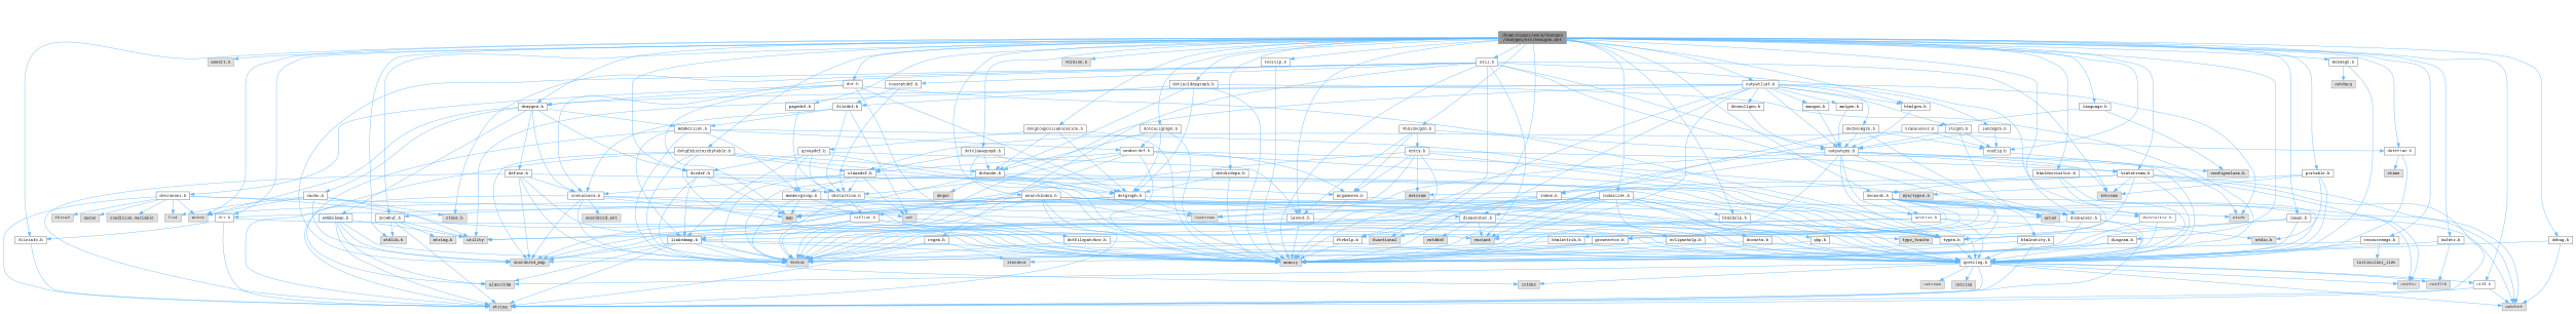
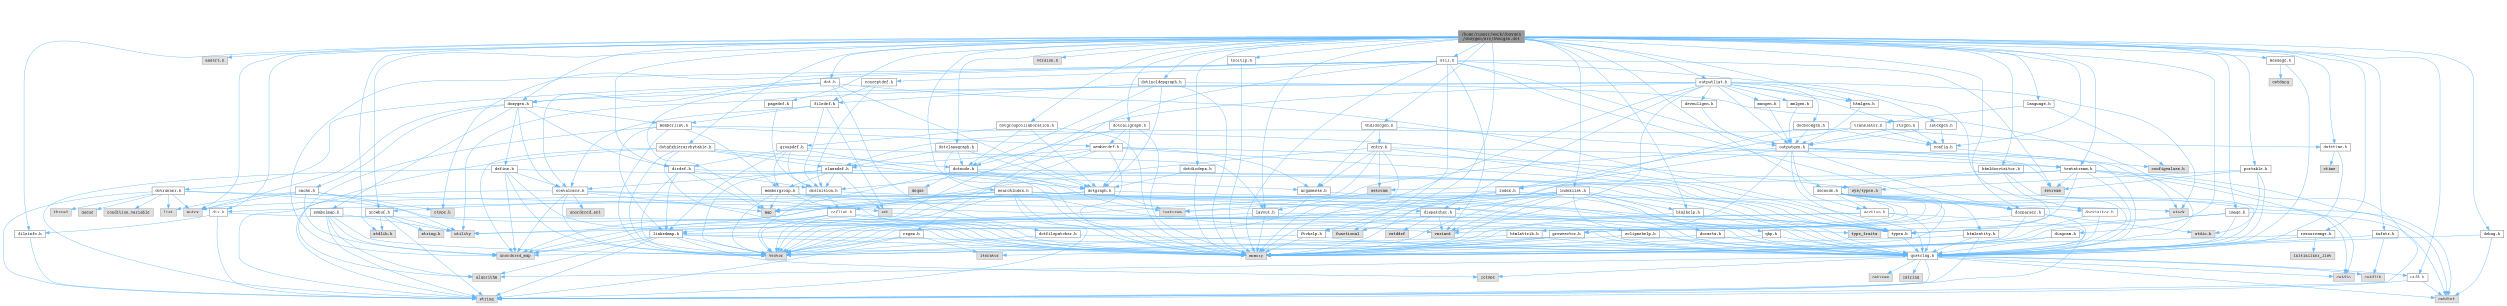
  digraph {
    fontname="Courier Prime"
    node [color=grey40 fillcolor=white fontname="Courier Prime" fontsize=10 shape=box style=filled]
    edge [color=steelblue1 fontname="Courier Prime" fontsize=10 labelfontname=Helvetica labelfontsize=10 style=solid]
    n1 [color=gray40 fillcolor=grey60 fontcolor=black height=0.2 label="/home/runner/work/doxygen\l/doxygen/src/htmlgen.dot" width=0.4]
    n2 [color=grey60 fillcolor="#E0E0E0" height=0.2 label="stdlib.h" width=0.4]
    n3 [color=grey60 fillcolor="#E0E0E0" height=0.2 label="assert.h" width=0.4]
    n4 [color=grey60 fillcolor="#E0E0E0" height=0.2 label=mutex width=0.4]
    n5 [height=0.2 label="message.h" width=0.4]
    n6 [height=0.2 label="utf8.h" width=0.4]
    n7 [height=0.2 label="htmlgen.h" width=0.4]
    n8 [height=0.2 label="textstream.h" width=0.4]
    n9 [height=0.2 label="docparser.h" width=0.4]
    n10 [height=0.2 label="config.h" width=0.4]
    n11 [height=0.2 label="util.h" width=0.4]
    n12 [height=0.2 label="doxygen.h" width=0.4]
    n13 [height=0.2 label="dirdef.h" width=0.4]
    n14 [height=0.2 label="diagram.h" width=0.4]
    n15 [color=grey60 fillcolor="#E0E0E0" height=0.2 label="version.h" width=0.4]
    n16 [height=0.2 label="dot.h" width=0.4]
    n17 [height=0.2 label="dir.h" width=0.4]
    n18 [height=0.2 label="fileinfo.h" width=0.4]
    n19 [height=0.2 label="dotcallgraph.h" width=0.4]
    n20 [height=0.2 label="dotclassgraph.h" width=0.4]
    n21 [height=0.2 label="dotdirdeps.h" width=0.4]
    n22 [height=0.2 label="dotgfxhierarchytable.h" width=0.4]
    n23 [height=0.2 label="dotgroupcollaboration.h" width=0.4]
    n24 [height=0.2 label="layout.h" width=0.4]
    n25 [height=0.2 label="dotincldepgraph.h" width=0.4]
    n26 [height=0.2 label="language.h" width=0.4]
    n27 [height=0.2 label="datetime.h" width=0.4]
    n28 [height=0.2 label="htmlhelp.h" width=0.4]
    n29 [height=0.2 label="docnode.h" width=0.4]
    n30 [height=0.2 label="htmldocvisitor.h" width=0.4]
    n31 [height=0.2 label="searchindex.h" width=0.4]
    n32 [height=0.2 label="growbuf.h" width=0.4]
    n33 [height=0.2 label="pagedef.h" width=0.4]
    n34 [height=0.2 label="debug.h" width=0.4]
    n35 [height=0.2 label="vhdldocgen.h" width=0.4]
    n36 [height=0.2 label="image.h" width=0.4]
    n37 [height=0.2 label="ftvhelp.h" width=0.4]
    n38 [height=0.2 label="bufstr.h" width=0.4]
    n39 [height=0.2 label="resourcemgr.h" width=0.4]
    n40 [height=0.2 label="tooltip.h" width=0.4]
    n41 [height=0.2 label="indexlist.h" width=0.4]
    n42 [height=0.2 label="portable.h" width=0.4]
    n43 [height=0.2 label="outputlist.h" width=0.4]
    n44 [color=grey60 fillcolor="#E0E0E0" height=0.2 label=cstdarg width=0.4]
    n45 [height=0.2 label="qcstring.h" width=0.4]
    n46 [color=grey60 fillcolor="#E0E0E0" height=0.2 label=string width=0.4]
    n47 [color=grey60 fillcolor="#E0E0E0" height=0.2 label=cstdint width=0.4]
    n48 [height=0.2 label="outputgen.h" width=0.4]
    n49 [color=grey60 fillcolor="#E0E0E0" height=0.2 label=cstdio width=0.4]
    n50 [color=grey60 fillcolor="#E0E0E0" height=0.2 label=iostream width=0.4]
    n51 [color=grey60 fillcolor="#E0E0E0" height=0.2 label=fstream width=0.4]
    n52 [color=grey60 fillcolor="#E0E0E0" height=0.2 label=sstream width=0.4]
    n53 [color=grey60 fillcolor="#E0E0E0" height=0.2 label=type_traits width=0.4]
    n54 [color=grey60 fillcolor="#E0E0E0" height=0.2 label=memory width=0.4]
    n55 [color=grey60 fillcolor="#E0E0E0" height=0.2 label="stdio.h" width=0.4]
    n56 [height=0.2 label="growvector.h" width=0.4]
    n57 [color=grey60 fillcolor="#E0E0E0" height=0.2 label="configvalues.h" width=0.4]
    n58 [height=0.2 label="types.h" width=0.4]
    n59 [color=grey60 fillcolor="#E0E0E0" height=0.2 label=unordered_map width=0.4]
    n60 [color=grey60 fillcolor="#E0E0E0" height=0.2 label=functional width=0.4]
    n61 [color=grey60 fillcolor="#E0E0E0" height=0.2 label=variant width=0.4]
    n62 [color=grey60 fillcolor="#E0E0E0" height=0.2 label="ctype.h" width=0.4]
    n63 [height=0.2 label="containers.h" width=0.4]
    n64 [height=0.2 label="regex.h" width=0.4]
    n65 [height=0.2 label="conceptdef.h" width=0.4]
    n66 [height=0.2 label="memberlist.h" width=0.4]
    n67 [height=0.2 label="define.h" width=0.4]
    n68 [height=0.2 label="cache.h" width=0.4]
    n69 [height=0.2 label="symbolmap.h" width=0.4]
    n70 [color=grey60 fillcolor="#E0E0E0" height=0.2 label=vector width=0.4]
    n71 [color=grey60 fillcolor="#E0E0E0" height=0.2 label=map width=0.4]
    n72 [height=0.2 label="linkedmap.h" width=0.4]
    n73 [height=0.2 label="definition.h" width=0.4]
    n74 [height=0.2 label="dotgraph.h" width=0.4]
    n75 [height=0.2 label="dotfilepatcher.h" width=0.4]
    n76 [height=0.2 label="dotrunner.h" width=0.4]
    n77 [height=0.2 label="memberdef.h" width=0.4]
    n78 [height=0.2 label="dotnode.h" width=0.4]
    n79 [height=0.2 label="classdef.h" width=0.4]
    n80 [height=0.2 label="groupdef.h" width=0.4]
    n81 [height=0.2 label="filedef.h" width=0.4]
    n82 [height=0.2 label="translator.h" width=0.4]
    n83 [color=grey60 fillcolor="#E0E0E0" height=0.2 label=ctime width=0.4]
    n84 [height=0.2 label="section.h" width=0.4]
    n85 [height=0.2 label="docvisitor.h" width=0.4]
    n86 [height=0.2 label="htmlattrib.h" width=0.4]
    n87 [height=0.2 label="htmlentity.h" width=0.4]
-   n88 [color=grey60 fillcolor="#E0E0E0" height=0.2 label=array width=0.4]
    n89 [height=0.2 label="dispatcher.h" width=0.4]
    n90 [color=grey60 fillcolor="#E0E0E0" height=0.2 label=utility width=0.4]
    n91 [color=grey60 fillcolor="#E0E0E0" height=0.2 label="string.h" width=0.4]
    n92 [height=0.2 label="arguments.h" width=0.4]
    n93 [height=0.2 label="entry.h" width=0.4]
    n94 [color=grey60 fillcolor="#E0E0E0" height=0.2 label=cstdlib width=0.4]
    n95 [color=grey60 fillcolor="#E0E0E0" height=0.2 label=initializer_list width=0.4]
    n96 [height=0.2 label="docsets.h" width=0.4]
    n97 [height=0.2 label="eclipsehelp.h" width=0.4]
    n98 [height=0.2 label="qhp.h" width=0.4]
    n99 [color=grey60 fillcolor="#E0E0E0" height=0.2 label="sys/types.h" width=0.4]
    n100 [color=grey60 fillcolor="#E0E0E0" height=0.2 label=stack width=0.4]
    n101 [height=0.2 label="latexgen.h" width=0.4]
    n102 [height=0.2 label="rtfgen.h" width=0.4]
    n103 [height=0.2 label="mangen.h" width=0.4]
    n104 [height=0.2 label="docbookgen.h" width=0.4]
    n105 [height=0.2 label="xmlgen.h" width=0.4]
    n106 [height=0.2 label="devnullgen.h" width=0.4]
    n107 [color=grey60 fillcolor="#E0E0E0" height=0.2 label=algorithm width=0.4]
    n108 [color=grey60 fillcolor="#E0E0E0" height=0.2 label=cctype width=0.4]
    n109 [color=grey60 fillcolor="#E0E0E0" height=0.2 label=cstring width=0.4]
    n110 [color=grey60 fillcolor="#E0E0E0" height=0.2 label=ostream width=0.4]
    n111 [height=0.2 label="index.h" width=0.4]
    n112 [color=grey60 fillcolor="#E0E0E0" height=0.2 label=iterator width=0.4]
    n113 [color=grey60 fillcolor="#E0E0E0" height=0.2 label=set width=0.4]
    n114 [color=grey60 fillcolor="#E0E0E0" height=0.2 label=unordered_set width=0.4]
    n115 [height=0.2 label="reflist.h" width=0.4]
    n116 [height=0.2 label="membergroup.h" width=0.4]
    n117 [color=grey60 fillcolor="#E0E0E0" height=0.2 label=list width=0.4]
    n118 [color=grey60 fillcolor="#E0E0E0" height=0.2 label=thread width=0.4]
    n119 [color=grey60 fillcolor="#E0E0E0" height=0.2 label=queue width=0.4]
    n120 [color=grey60 fillcolor="#E0E0E0" height=0.2 label=condition_variable width=0.4]
    n121 [color=grey60 fillcolor="#E0E0E0" height=0.2 label=deque width=0.4]
    n122 [color=grey60 fillcolor="#E0E0E0" height=0.2 label=cstddef width=0.4]
    n1 -> n2
    n1 -> n3
    n1 -> n4
    n1 -> n5
    n1 -> n6
    n1 -> n7
    n1 -> n8
    n1 -> n9
    n1 -> n10
    n1 -> n11
    n1 -> n12
    n1 -> n13
    n1 -> n14
    n1 -> n15
    n1 -> n16
    n1 -> n17
    n1 -> n18
    n1 -> n19
    n1 -> n20
    n1 -> n21
    n1 -> n22
    n1 -> n23
    n1 -> n24
    n1 -> n25
    n1 -> n26
    n1 -> n27
    n1 -> n28
    n1 -> n29
    n1 -> n30
    n1 -> n31
    n1 -> n32
    n1 -> n33
    n1 -> n34
    n1 -> n35
    n1 -> n36
    n1 -> n37
    n1 -> n38
    n1 -> n39
    n1 -> n40
    n1 -> n41
    n1 -> n42
    n1 -> n43
    n5 -> n44
    n5 -> n45
    n6 -> n46
    n6 -> n47
    n7 -> n48
    n8 -> n45
    n8 -> n46
    n8 -> n47
    n8 -> n49
    n8 -> n50
    n8 -> n51
    n8 -> n52
    n8 -> n53
    n9 -> n45
    n9 -> n54
    n9 -> n55
    n9 -> n56
    n10 -> n57
    n11 -> n9
    n11 -> n48
    n11 -> n51
    n11 -> n54
    n11 -> n58
    n11 -> n59
    n11 -> n60
    n11 -> n61
    n11 -> n62
    n11 -> n63
    n11 -> n64
    n11 -> n65
    n12 -> n4
    n12 -> n13
    n12 -> n63
    n12 -> n66
    n12 -> n67
    n12 -> n68
    n12 -> n69
    n13 -> n45
    n13 -> n70
    n13 -> n71
    n13 -> n72
    n13 -> n73
    n14 -> n45
    n14 -> n54
    n16 -> n12
    n16 -> n45
    n16 -> n71
    n16 -> n74
    n16 -> n75
    n16 -> n76
    n17 -> n18
    n17 -> n46
    n17 -> n54
    n18 -> n46
    n19 -> n54
    n19 -> n74
    n19 -> n77
    n19 -> n78
    n20 -> n54
    n20 -> n74
    n20 -> n78
    n20 -> n79
    n21 -> n54
    n21 -> n74
    n22 -> n46
    n22 -> n54
    n22 -> n59
    n22 -> n70
    n22 -> n74
    n22 -> n78
    n22 -> n79
    n23 -> n54
    n23 -> n74
    n23 -> n78
    n23 -> n80
    n24 -> n54
    n24 -> n58
    n24 -> n70
    n25 -> n45
    n25 -> n54
    n25 -> n74
    n25 -> n78
    n25 -> n81
    n26 -> n57
    n26 -> n82
    n27 -> n45
    n27 -> n83
    n28 -> n45
    n28 -> n54
    n29 -> n9
    n29 -> n45
    n29 -> n47
    n29 -> n49
    n29 -> n54
    n29 -> n56
    n29 -> n61
    n29 -> n70
    n29 -> n84
    n29 -> n85
    n29 -> n86
    n29 -> n87
    n30 -> n29
    n30 -> n45
    n30 -> n85
    n31 -> n32
    n31 -> n45
    n31 -> n46
    n31 -> n54
    n31 -> n59
    n31 -> n61
    n31 -> n70
    n31 -> n71
-   n31 -> n88
    n31 -> n89
    n32 -> n2
    n32 -> n46
    n32 -> n90
    n32 -> n91
    n33 -> n73
    n34 -> n45
    n34 -> n47
-   n35 -> n24
+   n52 -> n24
    n35 -> n45
    n35 -> n92
    n35 -> n93
    n36 -> n45
    n36 -> n47
    n36 -> n54
    n36 -> n58
    n37 -> n45
    n37 -> n54
    n37 -> n70
    n38 -> n45
    n38 -> n94
    n39 -> n45
    n39 -> n54
    n39 -> n95
    n40 -> n54
    n41 -> n4
    n41 -> n28
    n41 -> n37
    n41 -> n45
    n41 -> n54
    n41 -> n61
    n41 -> n70
    n41 -> n89
    n41 -> n90
    n41 -> n96
    n41 -> n97
    n41 -> n98
    n42 -> n45
    n42 -> n51
    n42 -> n55
    n42 -> n99
    n43 -> n7
    n43 -> n12
    n43 -> n48
    n43 -> n54
    n43 -> n61
    n43 -> n70
    n43 -> n89
    n43 -> n90
    n43 -> n100
    n43 -> n101
    n43 -> n102
    n43 -> n103
    n43 -> n104
    n43 -> n105
    n43 -> n106
    n45 -> n6
    n45 -> n46
    n45 -> n47
    n45 -> n49
    n45 -> n94
    n45 -> n107
    n45 -> n108
    n45 -> n109
    n45 -> n110
    n48 -> n8
    n48 -> n9
    n48 -> n50
    n48 -> n51
    n48 -> n54
    n48 -> n58
    n48 -> n84
    n48 -> n100
    n48 -> n111
    n56 -> n54
    n56 -> n70
    n56 -> n112
    n58 -> n45
    n63 -> n46
    n63 -> n59
    n63 -> n70
    n63 -> n71
    n63 -> n100
    n63 -> n113
    n63 -> n114
    n64 -> n46
    n64 -> n70
    n64 -> n112
    n65 -> n73
    n65 -> n81
    n66 -> n58
    n66 -> n70
    n66 -> n72
    n66 -> n77
    n66 -> n107
    n66 -> n116
    n67 -> n45
    n67 -> n46
    n67 -> n54
    n67 -> n59
    n67 -> n63
    n67 -> n70
    n68 -> n4
    n68 -> n59
    n68 -> n62
    n68 -> n90
    n68 -> n117
    n69 -> n46
    n69 -> n59
    n69 -> n70
    n69 -> n90
    n69 -> n107
    n72 -> n45
    n72 -> n46
    n72 -> n54
    n72 -> n59
    n72 -> n70
    n72 -> n107
    n72 -> n108
    n73 -> n58
    n73 -> n70
    n73 -> n115
    n74 -> n17
    n74 -> n45
    n74 -> n50
    n74 -> n71
    n75 -> n45
    n75 -> n70
    n76 -> n4
    n76 -> n45
    n76 -> n46
    n76 -> n54
    n76 -> n117
    n76 -> n118
    n76 -> n119
    n76 -> n120
    n77 -> n54
    n77 -> n58
    n77 -> n70
    n77 -> n73
    n77 -> n79
    n77 -> n92
    n77 -> n99
    n78 -> n50
    n78 -> n58
-   n78 -> n70
    n78 -> n71
    n78 -> n74
    n78 -> n121
    n79 -> n63
    n79 -> n70
    n79 -> n73
    n79 -> n92
    n79 -> n113
    n79 -> n116
    n80 -> n13
    n80 -> n24
    n80 -> n54
    n80 -> n72
    n80 -> n73
    n80 -> n116
    n81 -> n63
    n81 -> n66
    n81 -> n73
    n81 -> n113
    n82 -> n10
    n82 -> n27
    n82 -> n79
    n82 -> n111
    n84 -> n45
    n84 -> n46
    n84 -> n59
    n84 -> n72
    n85 -> n45
    n85 -> n54
    n86 -> n45
    n86 -> n70
    n87 -> n45
    n87 -> n46
    n87 -> n59
    n89 -> n53
    n89 -> n60
    n89 -> n61
    n89 -> n90
    n89 -> n122
    n92 -> n45
    n92 -> n70
    n93 -> n8
    n93 -> n52
    n93 -> n54
    n93 -> n58
    n93 -> n70
    n93 -> n92
    n93 -> n115
    n96 -> n45
    n96 -> n54
    n97 -> n45
    n97 -> n54
    n98 -> n45
    n98 -> n54
    n101 -> n10
    n101 -> n48
    n102 -> n10
    n102 -> n48
-   n102 -> n88
    n103 -> n48
    n104 -> n10
    n104 -> n48
    n104 -> n54
-   n104 -> n88
    n105 -> n48
    n106 -> n48
    n111 -> n45
    n111 -> n54
    n111 -> n70
    n111 -> n71
    n113 -> n54
    n115 -> n45
    n115 -> n54
    n115 -> n59
    n115 -> n70
    n115 -> n72
    n116 -> n54
    n116 -> n58
    n116 -> n70
    n116 -> n71
    n116 -> n115
  }
